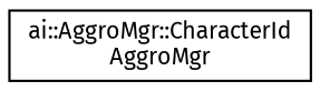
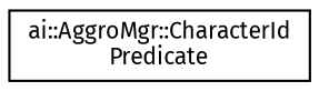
  digraph {
    rankdir=LR
    fontname="Fira Sans"
-   n1 [color=black fillcolor=white fontname="Fira Sans" fontsize=10 height=0.2 label="ai::AggroMgr::CharacterId\lAggroMgr" shape=record style=filled width=0.4]
+   n1 [color=black fillcolor=white fontname="Fira Sans" fontsize=10 height=0.2 label="ai::AggroMgr::CharacterId\lPredicate" shape=record style=filled width=0.4]
  }
